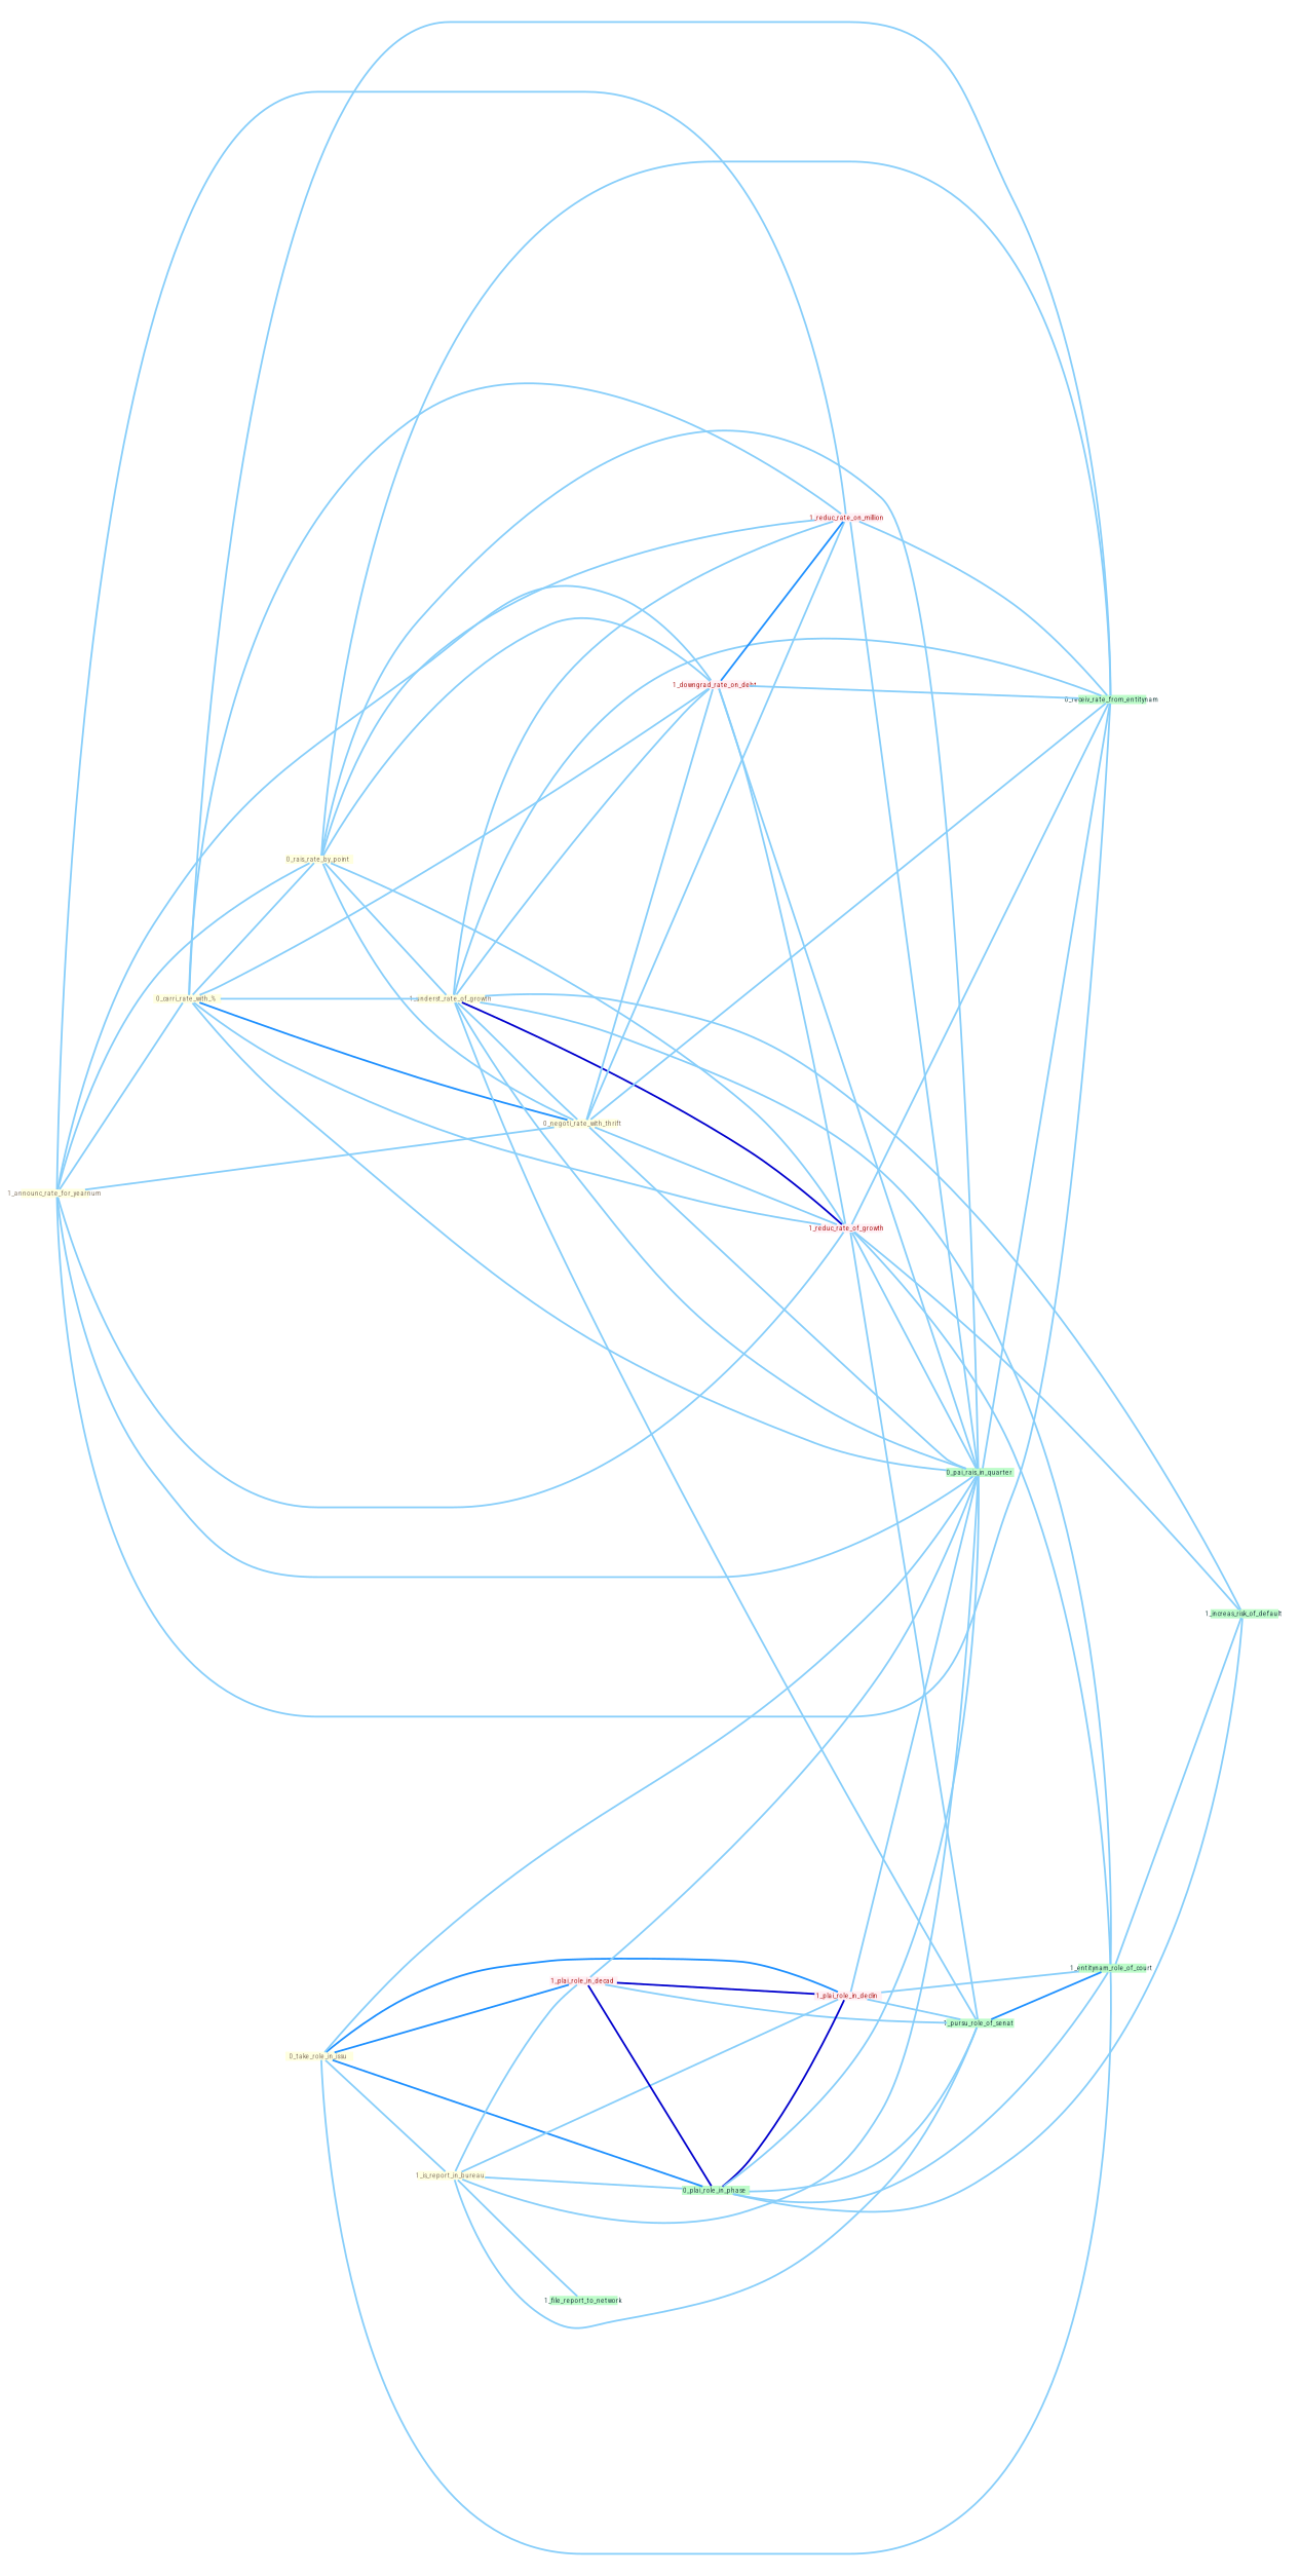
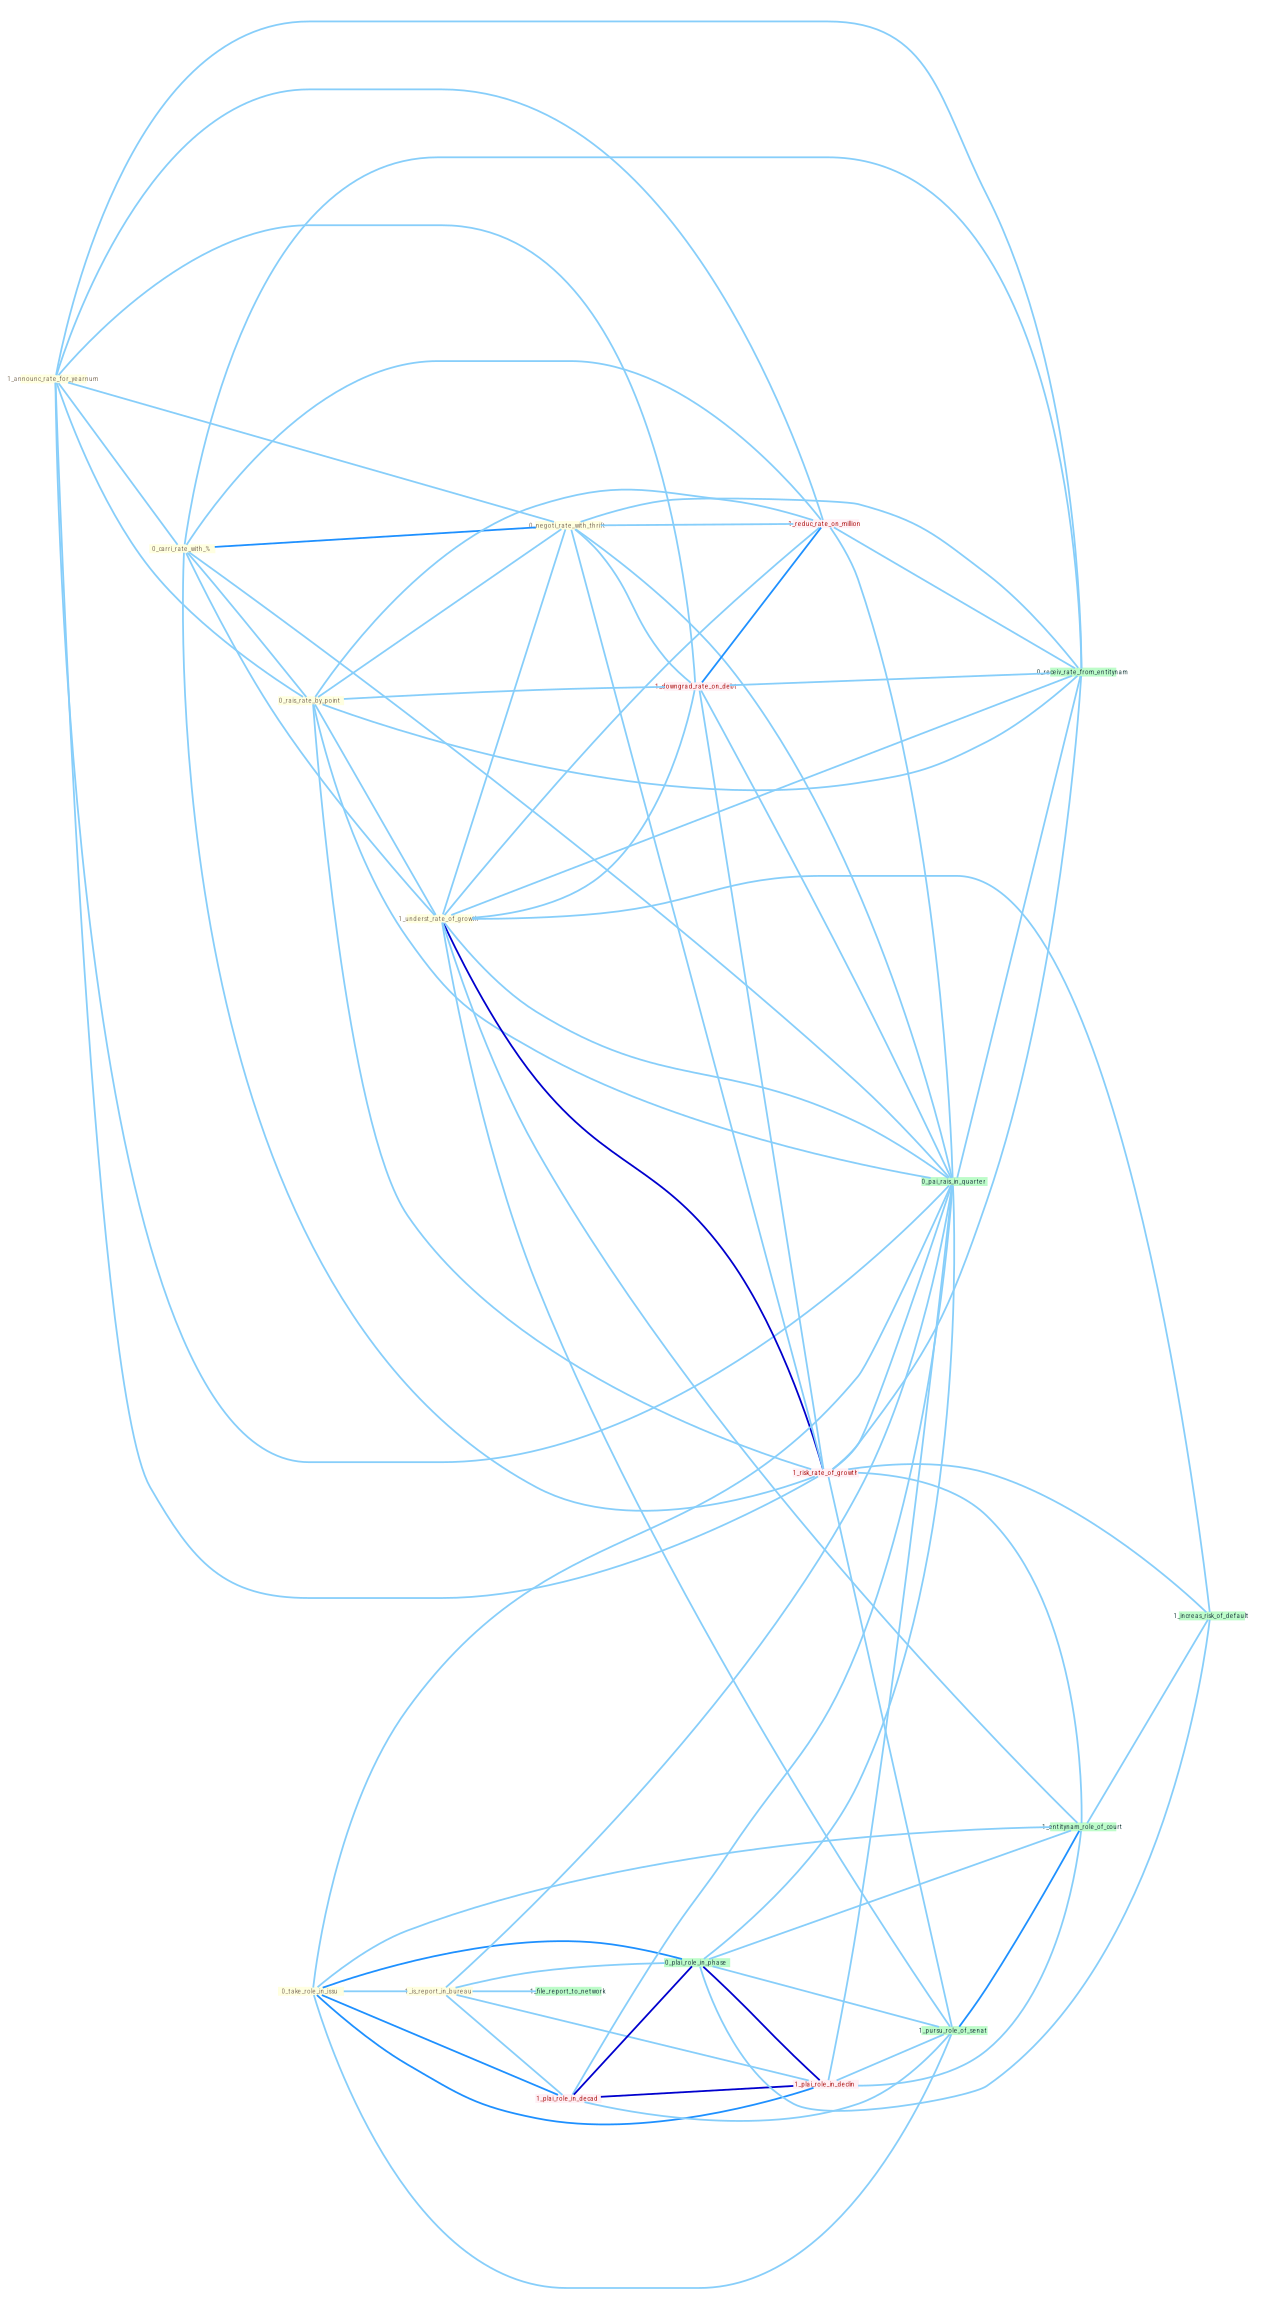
  graph {
    fontname="Roboto Condensed"
    rankdir=LR
    node [color="#ffffe0" fixedsize=true fontcolor="#8b7d6b" fontname="Roboto Condensed" fontsize=4 shape=polygon style=filled]
    edge [color="#87cefa" fontname="Roboto Condensed" w=1]
    "1_announc_rate_for_yearnum " [height=.06 width=.5]
    "0_carri_rate_with_% " [height=.06 width=.5]
    "0_rais_rate_by_point " [height=.06 width=.5]
    "1_underst_rate_of_growth " [height=.06 width=.5]
    "0_negoti_rate_with_thrift " [height=.06 width=.5]
    "0_take_role_in_issu " [height=.06 width=.5]
    "1_is_report_in_bureau " [height=.06 width=.5]
    "1_downgrad_rate_on_debt " [color="#fff0f5" fontcolor="#b22222" height=.06 width=.5]
    "1_reduc_rate_on_million " [color="#fff0f5" fontcolor="#b22222" height=.06 width=.5]
    "1_plai_role_in_decad " [color="#fff0f5" fontcolor="#b22222" height=.06 width=.5]
-   "1_reduc_rate_of_growth " [color="#fff0f5" fontcolor="#b22222" height=.06 width=.5]
+   "1_reduc_rate_of_growth " [color="#fff0f5" fontcolor="#b22222" height=.06 width=.5 label="1_risk_rate_of_growth"]
    "1_plai_role_in_declin " [color="#fff0f5" fontcolor="#b22222" height=.06 width=.5]
    n13 [color="#BDFCC9" fontcolor="#2f4f4f" height=.06 label="0_pai_rais_in_quarter" width=.5]
    "0_receiv_rate_from_entitynam " [color="#BDFCC9" fontcolor="#2f4f4f" height=.06 width=.5]
    "1_pursu_role_of_senat " [color="#BDFCC9" fontcolor="#2f4f4f" height=.06 width=.5]
    "1_entitynam_role_of_court " [color="#BDFCC9" fontcolor="#2f4f4f" height=.06 width=.5]
    "1_increas_risk_of_default " [color="#BDFCC9" fontcolor="#2f4f4f" height=.06 width=.5]
    "0_plai_role_in_phase " [color="#BDFCC9" fontcolor="#2f4f4f" height=.06 width=.5]
    "1_file_report_to_network " [color="#BDFCC9" fontcolor="#2f4f4f" height=.06 width=.5]
    subgraph sub_1 {
      "1_announc_rate_for_yearnum "
      "0_carri_rate_with_% "
      "0_rais_rate_by_point "
      "1_underst_rate_of_growth "
      "0_negoti_rate_with_thrift "
      "0_take_role_in_issu "
      "1_is_report_in_bureau "
    }
    subgraph sub_2 {
      "1_downgrad_rate_on_debt "
      "1_reduc_rate_on_million "
      "1_plai_role_in_decad "
      "1_reduc_rate_of_growth "
      "1_plai_role_in_declin "
    }
    "1_announc_rate_for_yearnum " -- "0_carri_rate_with_% "
    "1_announc_rate_for_yearnum " -- "0_rais_rate_by_point "
    "1_announc_rate_for_yearnum " -- "0_negoti_rate_with_thrift "
    "1_announc_rate_for_yearnum " -- "1_downgrad_rate_on_debt "
    "1_announc_rate_for_yearnum " -- "1_reduc_rate_on_million "
    "1_announc_rate_for_yearnum " -- "1_reduc_rate_of_growth "
    "1_announc_rate_for_yearnum " -- n13
    "1_announc_rate_for_yearnum " -- "0_receiv_rate_from_entitynam "
    "0_carri_rate_with_% " -- "0_rais_rate_by_point "
    "0_carri_rate_with_% " -- "1_underst_rate_of_growth "
    "0_carri_rate_with_% " -- "0_negoti_rate_with_thrift " [color="#1e90ff" w=2]
-   "0_carri_rate_with_% " -- "1_downgrad_rate_on_debt "
    "0_carri_rate_with_% " -- "1_reduc_rate_on_million "
    "0_carri_rate_with_% " -- "1_reduc_rate_of_growth "
    "0_carri_rate_with_% " -- n13
    "0_carri_rate_with_% " -- "0_receiv_rate_from_entitynam "
    "0_rais_rate_by_point " -- "1_underst_rate_of_growth "
    "0_rais_rate_by_point " -- "0_negoti_rate_with_thrift "
    "0_rais_rate_by_point " -- "1_downgrad_rate_on_debt "
    "0_rais_rate_by_point " -- "1_reduc_rate_on_million "
    "0_rais_rate_by_point " -- "1_reduc_rate_of_growth "
    "0_rais_rate_by_point " -- n13
    "0_rais_rate_by_point " -- "0_receiv_rate_from_entitynam "
    "1_underst_rate_of_growth " -- "0_negoti_rate_with_thrift "
    "1_underst_rate_of_growth " -- "1_downgrad_rate_on_debt "
    "1_underst_rate_of_growth " -- "1_reduc_rate_on_million "
    "1_underst_rate_of_growth " -- "1_reduc_rate_of_growth " [color="#0000cd" w=3]
    "1_underst_rate_of_growth " -- n13
    "1_underst_rate_of_growth " -- "0_receiv_rate_from_entitynam "
    "1_underst_rate_of_growth " -- "1_pursu_role_of_senat "
    "1_underst_rate_of_growth " -- "1_entitynam_role_of_court "
    "1_underst_rate_of_growth " -- "1_increas_risk_of_default "
    "0_negoti_rate_with_thrift " -- "1_downgrad_rate_on_debt "
    "0_negoti_rate_with_thrift " -- "1_reduc_rate_on_million "
    "0_negoti_rate_with_thrift " -- "1_reduc_rate_of_growth "
    "0_negoti_rate_with_thrift " -- n13
    "0_negoti_rate_with_thrift " -- "0_receiv_rate_from_entitynam "
    "0_take_role_in_issu " -- "1_is_report_in_bureau "
    "0_take_role_in_issu " -- "1_plai_role_in_decad " [color="#1e90ff" w=2]
    "0_take_role_in_issu " -- "1_plai_role_in_declin " [color="#1e90ff" w=2]
    "0_take_role_in_issu " -- n13
-   "1_is_report_in_bureau " -- "1_pursu_role_of_senat "
+   "0_take_role_in_issu " -- "1_pursu_role_of_senat "
    "0_take_role_in_issu " -- "1_entitynam_role_of_court "
    "0_take_role_in_issu " -- "0_plai_role_in_phase " [color="#1e90ff" w=2]
    "1_is_report_in_bureau " -- "1_plai_role_in_decad "
    "1_is_report_in_bureau " -- "1_plai_role_in_declin "
    "1_is_report_in_bureau " -- n13
    "1_is_report_in_bureau " -- "0_plai_role_in_phase "
    "1_is_report_in_bureau " -- "1_file_report_to_network "
    "1_downgrad_rate_on_debt " -- "1_reduc_rate_on_million " [color="#1e90ff" w=2]
    "1_downgrad_rate_on_debt " -- "1_reduc_rate_of_growth "
    "1_downgrad_rate_on_debt " -- n13
    "1_downgrad_rate_on_debt " -- "0_receiv_rate_from_entitynam "
    "1_reduc_rate_on_million " -- n13
    "1_reduc_rate_on_million " -- "0_receiv_rate_from_entitynam "
    "1_plai_role_in_decad " -- "1_plai_role_in_declin " [color="#0000cd" w=3]
    "1_plai_role_in_decad " -- n13
    "1_plai_role_in_decad " -- "1_pursu_role_of_senat "
    "1_plai_role_in_decad " -- "0_plai_role_in_phase " [color="#0000cd" w=3]
    "1_reduc_rate_of_growth " -- n13
    "1_reduc_rate_of_growth " -- "0_receiv_rate_from_entitynam "
    "1_reduc_rate_of_growth " -- "1_pursu_role_of_senat "
    "1_reduc_rate_of_growth " -- "1_entitynam_role_of_court "
    "1_reduc_rate_of_growth " -- "1_increas_risk_of_default "
    "1_plai_role_in_declin " -- n13
    "1_plai_role_in_declin " -- "1_pursu_role_of_senat "
    "1_plai_role_in_declin " -- "1_entitynam_role_of_court "
    n13 -- "0_receiv_rate_from_entitynam "
    "1_pursu_role_of_senat " -- "1_entitynam_role_of_court " [color="#1e90ff" w=2]
    "1_entitynam_role_of_court " -- "1_increas_risk_of_default "
    "0_plai_role_in_phase " -- "1_plai_role_in_declin " [color="#0000cd" w=3]
    "0_plai_role_in_phase " -- n13
    "0_plai_role_in_phase " -- "1_pursu_role_of_senat "
    "0_plai_role_in_phase " -- "1_entitynam_role_of_court "
    "0_plai_role_in_phase " -- "1_increas_risk_of_default "
  }
